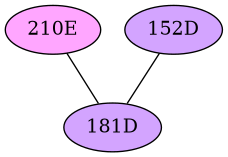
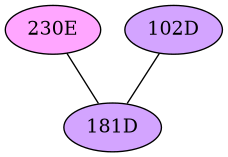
  graph {
    node [fillcolor="#D3A4FF" style=radial]
    edge [penwidth=1]
-   "210E" [fillcolor="#FFA6FF"]
+   "210E" [fillcolor="#FFA6FF" label="230E"]
    n2 [label="181D"]
-   "152D"
+   "152D" [label="102D"]
    "210E" -- n2
    "152D" -- n2
  }
